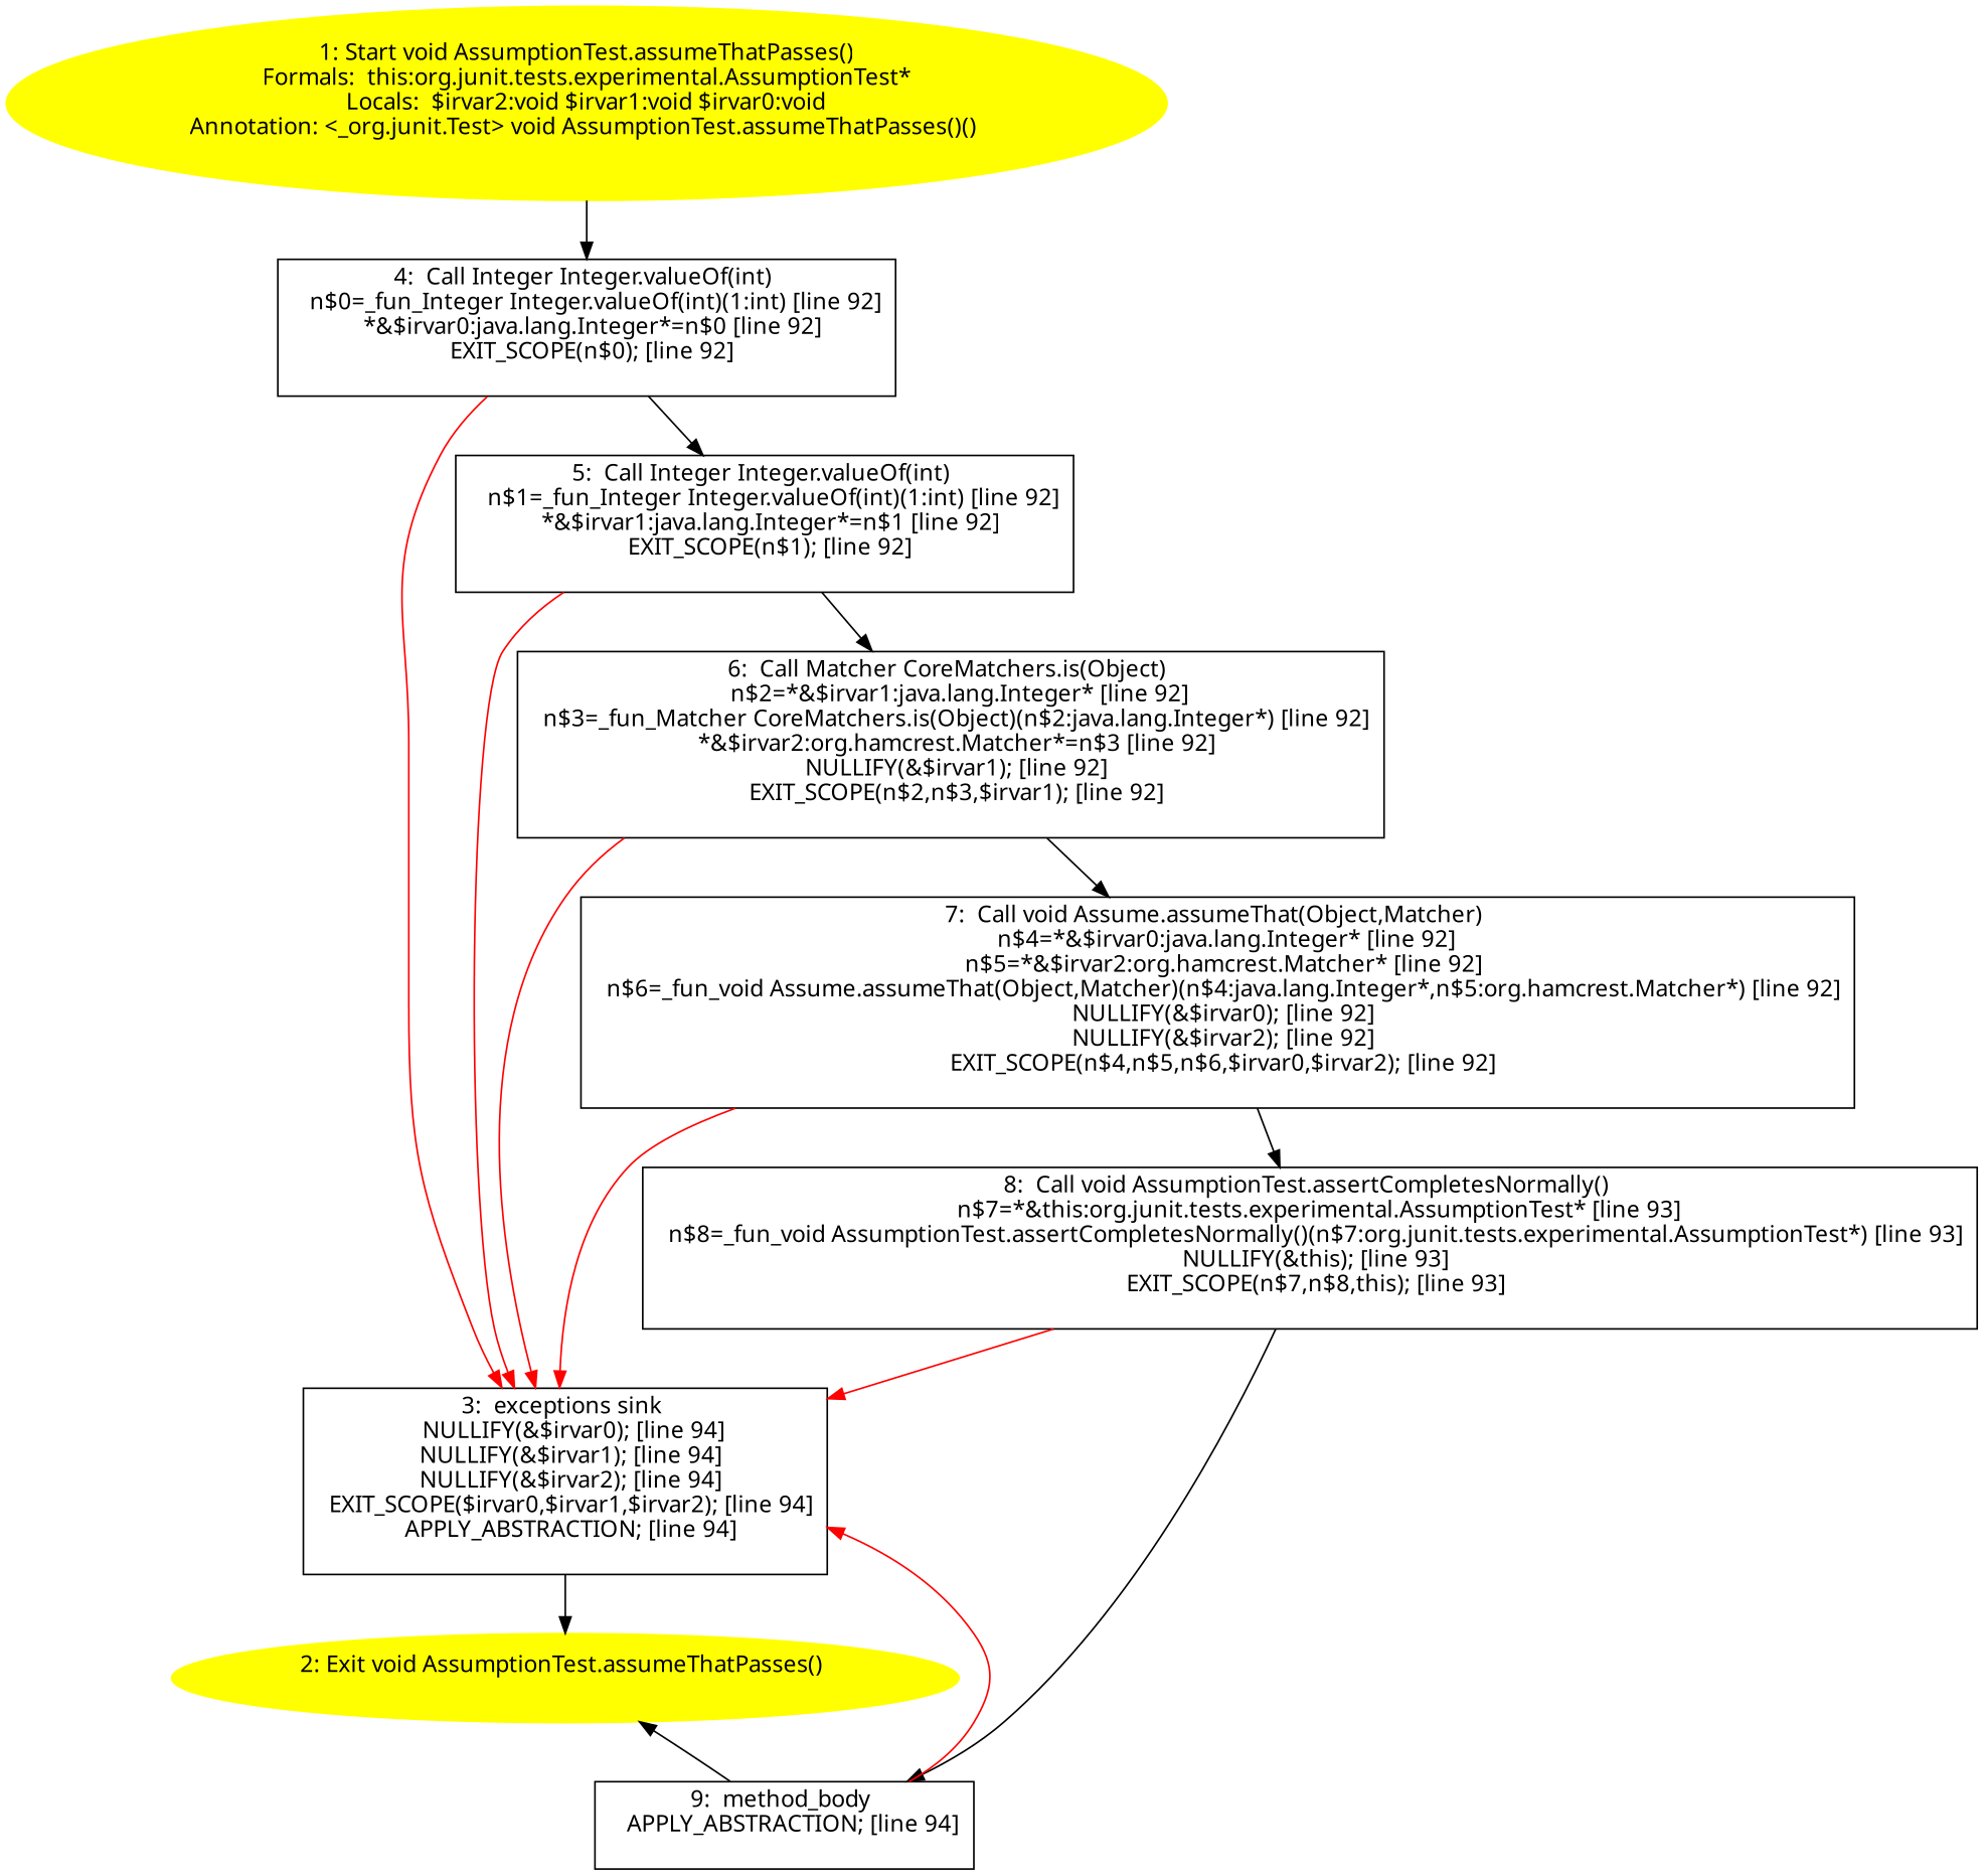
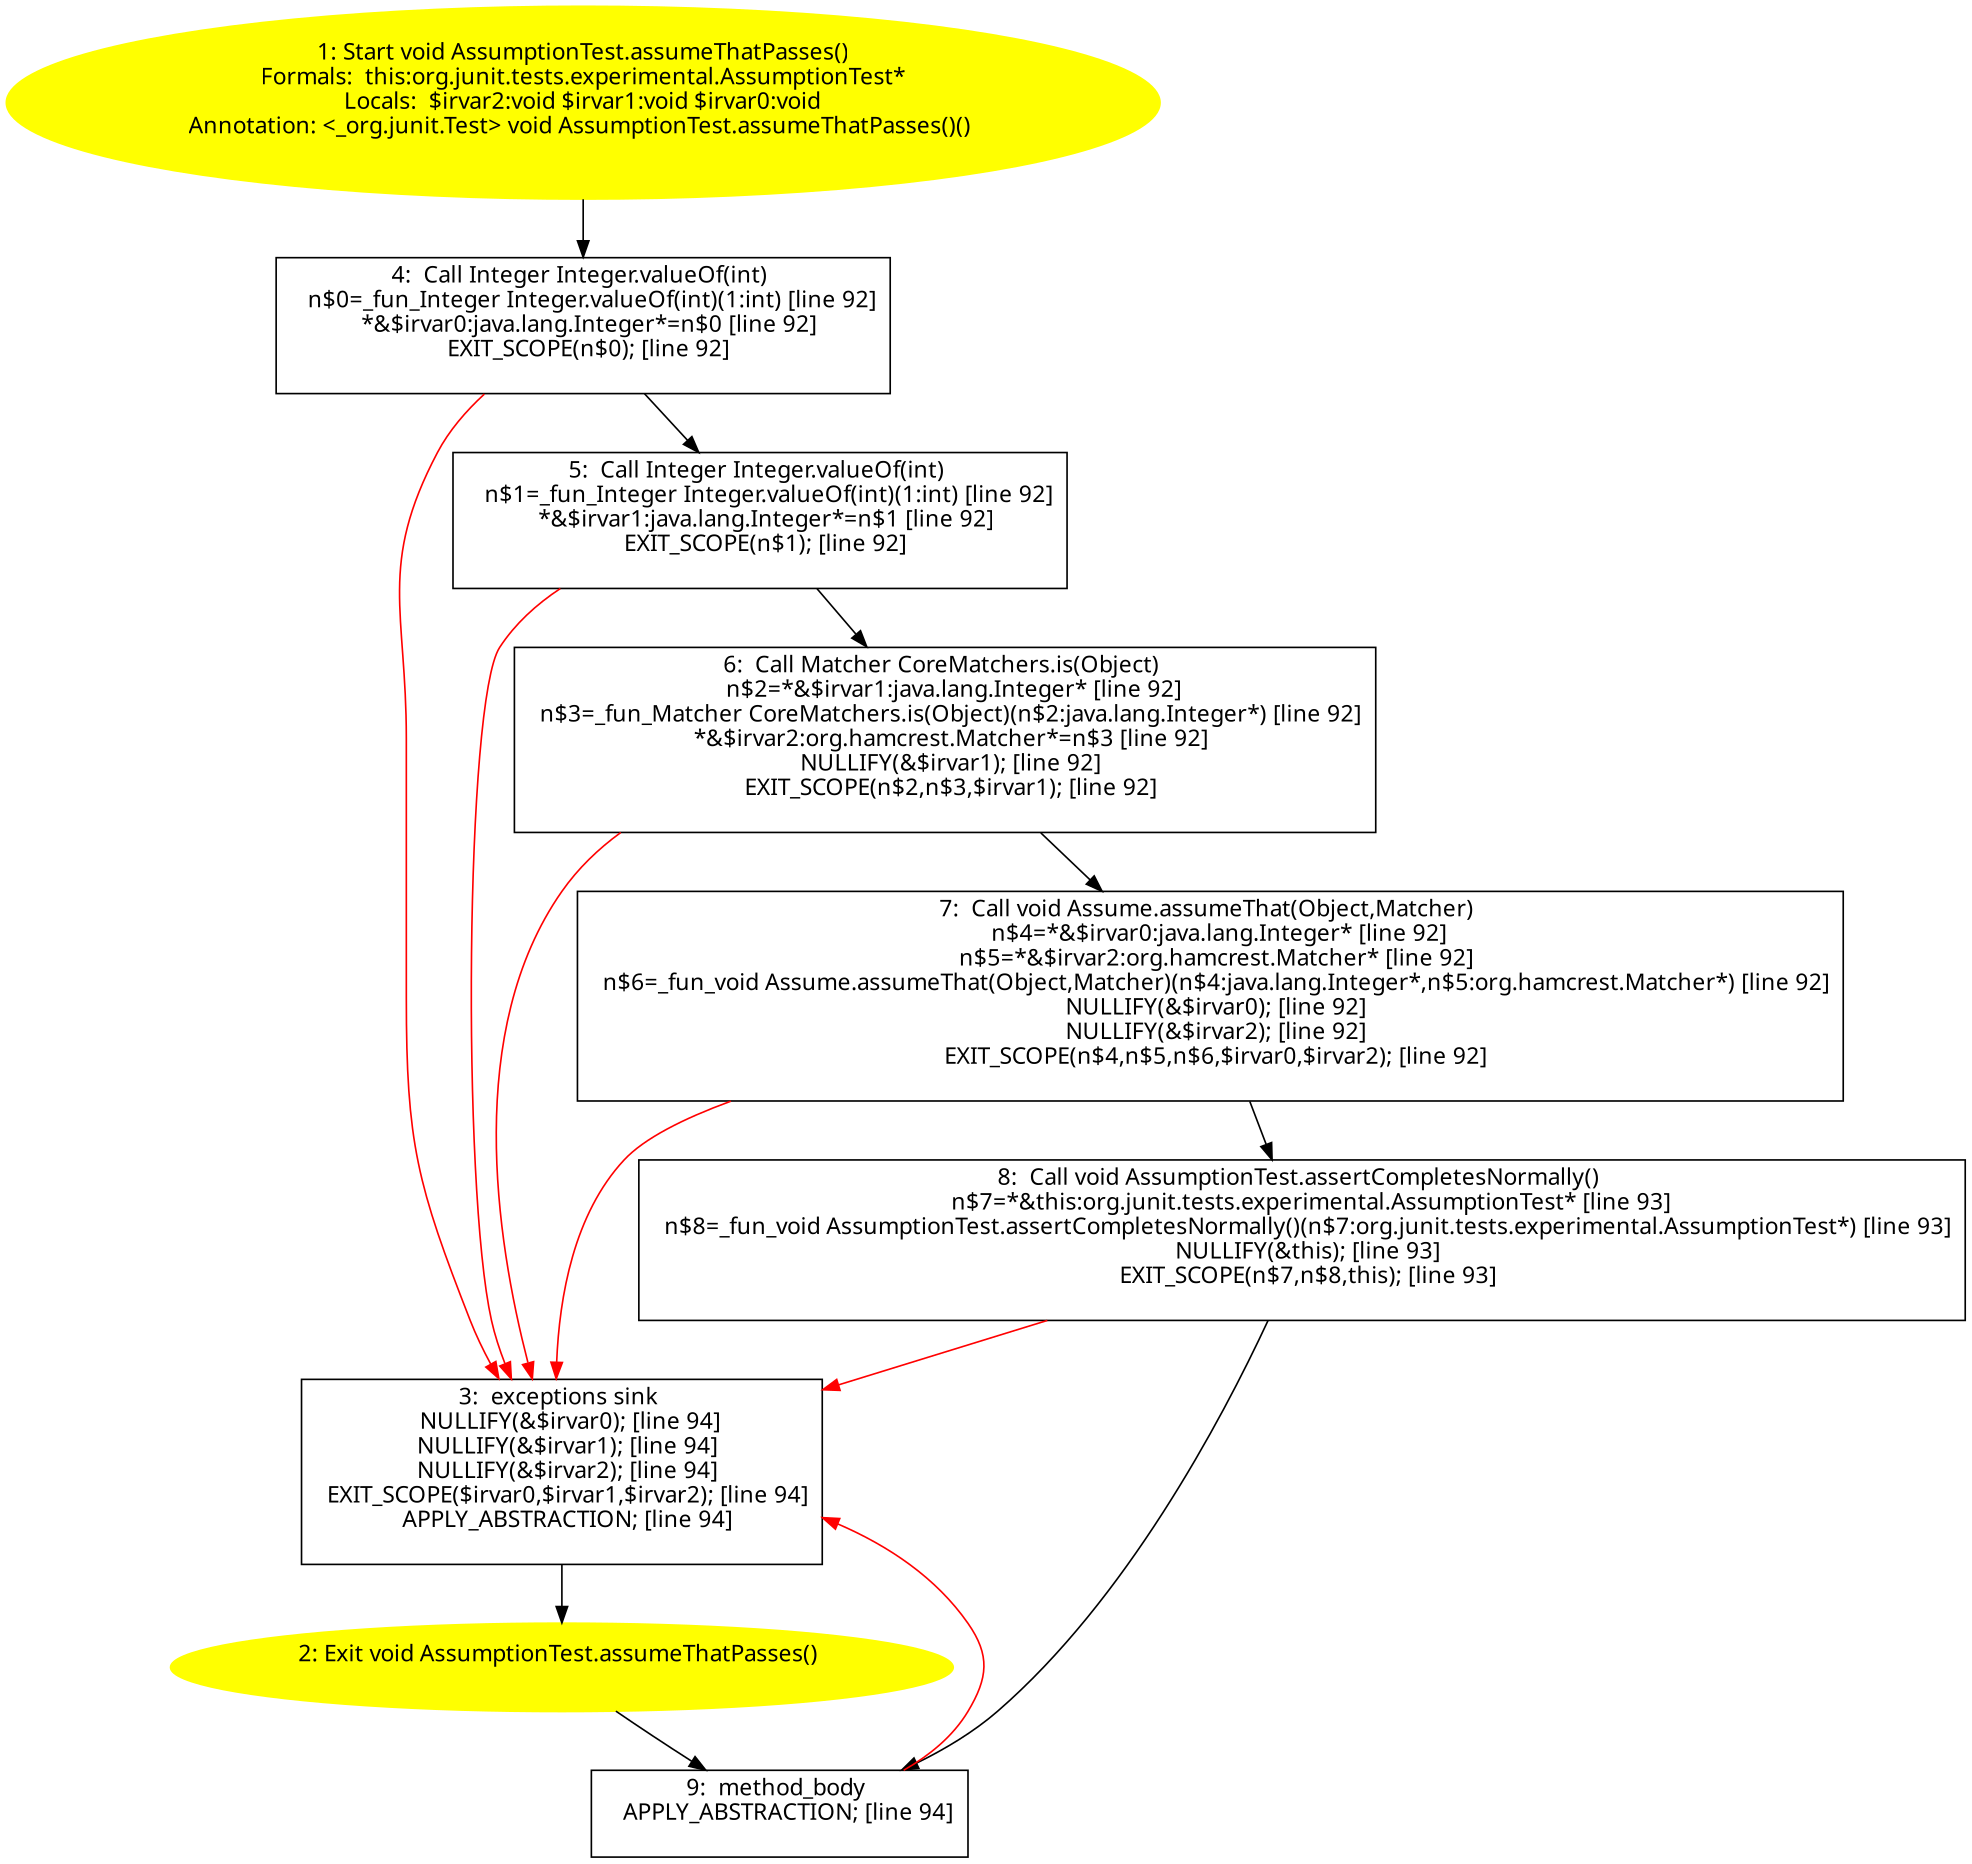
  digraph {
    fontname="Noto Sans"
    node [fontname="Noto Sans" shape=box]
    edge [fontname="Noto Sans"]
    n1 [color=yellow label="1: Start void AssumptionTest.assumeThatPasses()\nFormals:  this:org.junit.tests.experimental.AssumptionTest*\nLocals:  $irvar2:void $irvar1:void $irvar0:void\nAnnotation: <_org.junit.Test> void AssumptionTest.assumeThatPasses()() \n  " style=filled shape=""]
    n2 [label="4:  Call Integer Integer.valueOf(int) \n   n$0=_fun_Integer Integer.valueOf(int)(1:int) [line 92]\n  *&$irvar0:java.lang.Integer*=n$0 [line 92]\n  EXIT_SCOPE(n$0); [line 92]\n "]
    n3 [label="3:  exceptions sink \n   NULLIFY(&$irvar0); [line 94]\n  NULLIFY(&$irvar1); [line 94]\n  NULLIFY(&$irvar2); [line 94]\n  EXIT_SCOPE($irvar0,$irvar1,$irvar2); [line 94]\n  APPLY_ABSTRACTION; [line 94]\n "]
    n4 [label="5:  Call Integer Integer.valueOf(int) \n   n$1=_fun_Integer Integer.valueOf(int)(1:int) [line 92]\n  *&$irvar1:java.lang.Integer*=n$1 [line 92]\n  EXIT_SCOPE(n$1); [line 92]\n "]
    n5 [color=yellow label="2: Exit void AssumptionTest.assumeThatPasses() \n  " style=filled shape=""]
    n6 [label="6:  Call Matcher CoreMatchers.is(Object) \n   n$2=*&$irvar1:java.lang.Integer* [line 92]\n  n$3=_fun_Matcher CoreMatchers.is(Object)(n$2:java.lang.Integer*) [line 92]\n  *&$irvar2:org.hamcrest.Matcher*=n$3 [line 92]\n  NULLIFY(&$irvar1); [line 92]\n  EXIT_SCOPE(n$2,n$3,$irvar1); [line 92]\n "]
    n7 [label="7:  Call void Assume.assumeThat(Object,Matcher) \n   n$4=*&$irvar0:java.lang.Integer* [line 92]\n  n$5=*&$irvar2:org.hamcrest.Matcher* [line 92]\n  n$6=_fun_void Assume.assumeThat(Object,Matcher)(n$4:java.lang.Integer*,n$5:org.hamcrest.Matcher*) [line 92]\n  NULLIFY(&$irvar0); [line 92]\n  NULLIFY(&$irvar2); [line 92]\n  EXIT_SCOPE(n$4,n$5,n$6,$irvar0,$irvar2); [line 92]\n "]
    n8 [label="8:  Call void AssumptionTest.assertCompletesNormally() \n   n$7=*&this:org.junit.tests.experimental.AssumptionTest* [line 93]\n  n$8=_fun_void AssumptionTest.assertCompletesNormally()(n$7:org.junit.tests.experimental.AssumptionTest*) [line 93]\n  NULLIFY(&this); [line 93]\n  EXIT_SCOPE(n$7,n$8,this); [line 93]\n "]
    n9 [label="9:  method_body \n   APPLY_ABSTRACTION; [line 94]\n "]
    n1 -> n2
    n2 -> n3 [color=red]
    n2 -> n4
    n3 -> n5
    n4 -> n3 [color=red]
    n4 -> n6
    n6 -> n3 [color=red]
    n6 -> n7
    n7 -> n3 [color=red]
    n7 -> n8
    n8 -> n3 [color=red]
    n8 -> n9
    n9 -> n3 [color=red]
-   n9 -> n5
+   n5 -> n9
  }
